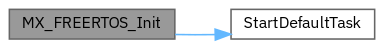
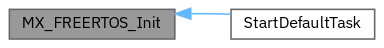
  digraph {
    rankdir=LR
    fontname="IBM Plex Sans"
    node [fontname="IBM Plex Sans" fontsize=10 shape=box style=filled]
    n1 [color=gray40 fillcolor=grey60 fontcolor=black height=0.2 label=MX_FREERTOS_Init width=0.4]
    n2 [color=grey40 fillcolor=white height=0.2 label=StartDefaultTask width=0.4]
-   n1 -> n2 [color=steelblue1 fontname="IBM Plex Sans" fontsize=10 labelfontname=Helvetica labelfontsize=10 style=solid]
+   n2 -> n1 [color=steelblue1 fontname="IBM Plex Sans" fontsize=10 labelfontname=Helvetica labelfontsize=10 style=solid]
  }
